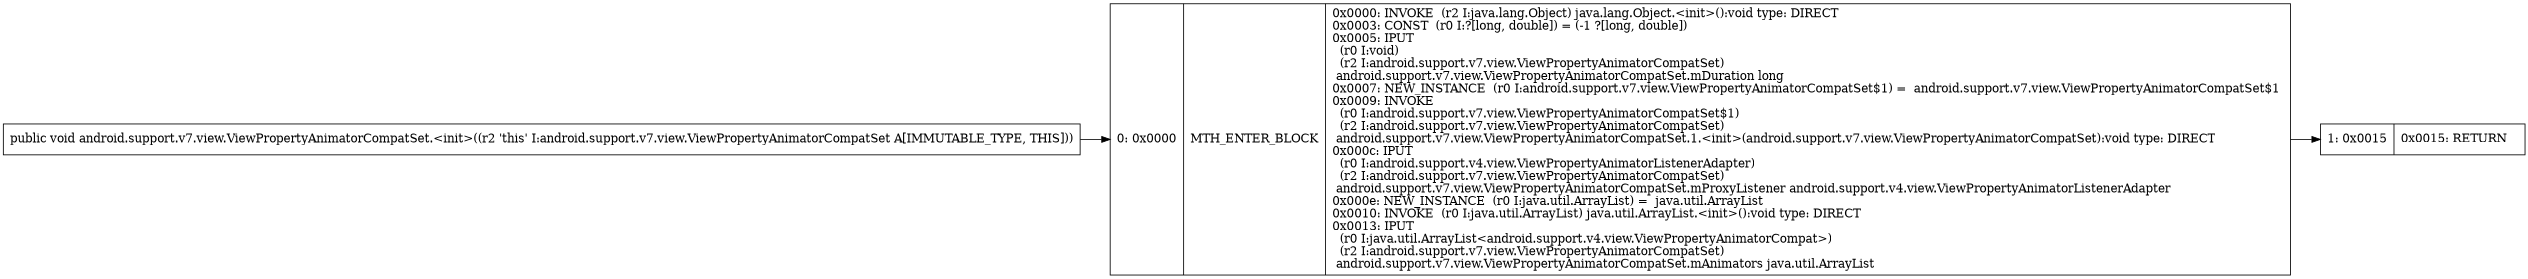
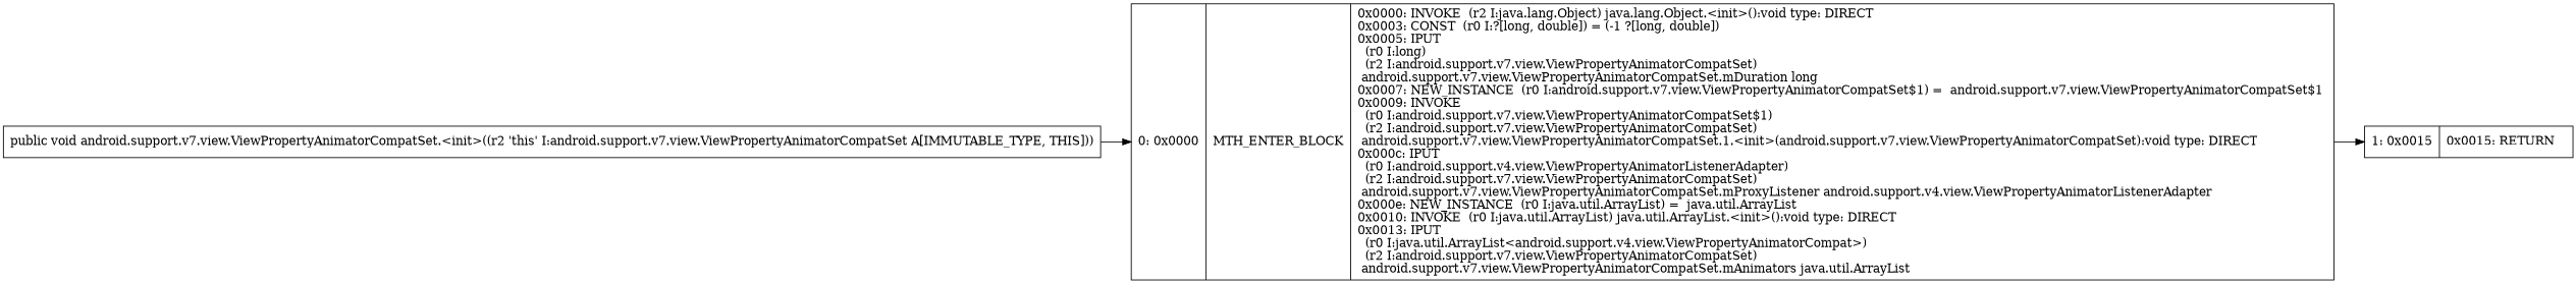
  digraph {
    rankdir=LR
    node [shape=record]
-   n1 [label="{0\:\ 0x0000|MTH_ENTER_BLOCK\l|0x0000: INVOKE  (r2 I:java.lang.Object) java.lang.Object.\<init\>():void type: DIRECT \l0x0003: CONST  (r0 I:?[long, double]) = (\-1 ?[long, double]) \l0x0005: IPUT  \l  (r0 I:void)\l  (r2 I:android.support.v7.view.ViewPropertyAnimatorCompatSet)\l android.support.v7.view.ViewPropertyAnimatorCompatSet.mDuration long \l0x0007: NEW_INSTANCE  (r0 I:android.support.v7.view.ViewPropertyAnimatorCompatSet$1) =  android.support.v7.view.ViewPropertyAnimatorCompatSet$1 \l0x0009: INVOKE  \l  (r0 I:android.support.v7.view.ViewPropertyAnimatorCompatSet$1)\l  (r2 I:android.support.v7.view.ViewPropertyAnimatorCompatSet)\l android.support.v7.view.ViewPropertyAnimatorCompatSet.1.\<init\>(android.support.v7.view.ViewPropertyAnimatorCompatSet):void type: DIRECT \l0x000c: IPUT  \l  (r0 I:android.support.v4.view.ViewPropertyAnimatorListenerAdapter)\l  (r2 I:android.support.v7.view.ViewPropertyAnimatorCompatSet)\l android.support.v7.view.ViewPropertyAnimatorCompatSet.mProxyListener android.support.v4.view.ViewPropertyAnimatorListenerAdapter \l0x000e: NEW_INSTANCE  (r0 I:java.util.ArrayList) =  java.util.ArrayList \l0x0010: INVOKE  (r0 I:java.util.ArrayList) java.util.ArrayList.\<init\>():void type: DIRECT \l0x0013: IPUT  \l  (r0 I:java.util.ArrayList\<android.support.v4.view.ViewPropertyAnimatorCompat\>)\l  (r2 I:android.support.v7.view.ViewPropertyAnimatorCompatSet)\l android.support.v7.view.ViewPropertyAnimatorCompatSet.mAnimators java.util.ArrayList \l}"]
+   n1 [label="{0\:\ 0x0000|MTH_ENTER_BLOCK\l|0x0000: INVOKE  (r2 I:java.lang.Object) java.lang.Object.\<init\>():void type: DIRECT \l0x0003: CONST  (r0 I:?[long, double]) = (\-1 ?[long, double]) \l0x0005: IPUT  \l  (r0 I:long)\l  (r2 I:android.support.v7.view.ViewPropertyAnimatorCompatSet)\l android.support.v7.view.ViewPropertyAnimatorCompatSet.mDuration long \l0x0007: NEW_INSTANCE  (r0 I:android.support.v7.view.ViewPropertyAnimatorCompatSet$1) =  android.support.v7.view.ViewPropertyAnimatorCompatSet$1 \l0x0009: INVOKE  \l  (r0 I:android.support.v7.view.ViewPropertyAnimatorCompatSet$1)\l  (r2 I:android.support.v7.view.ViewPropertyAnimatorCompatSet)\l android.support.v7.view.ViewPropertyAnimatorCompatSet.1.\<init\>(android.support.v7.view.ViewPropertyAnimatorCompatSet):void type: DIRECT \l0x000c: IPUT  \l  (r0 I:android.support.v4.view.ViewPropertyAnimatorListenerAdapter)\l  (r2 I:android.support.v7.view.ViewPropertyAnimatorCompatSet)\l android.support.v7.view.ViewPropertyAnimatorCompatSet.mProxyListener android.support.v4.view.ViewPropertyAnimatorListenerAdapter \l0x000e: NEW_INSTANCE  (r0 I:java.util.ArrayList) =  java.util.ArrayList \l0x0010: INVOKE  (r0 I:java.util.ArrayList) java.util.ArrayList.\<init\>():void type: DIRECT \l0x0013: IPUT  \l  (r0 I:java.util.ArrayList\<android.support.v4.view.ViewPropertyAnimatorCompat\>)\l  (r2 I:android.support.v7.view.ViewPropertyAnimatorCompatSet)\l android.support.v7.view.ViewPropertyAnimatorCompatSet.mAnimators java.util.ArrayList \l}"]
    n2 [label="{1\:\ 0x0015|0x0015: RETURN   \l}"]
    n3 [label="{public void android.support.v7.view.ViewPropertyAnimatorCompatSet.\<init\>((r2 'this' I:android.support.v7.view.ViewPropertyAnimatorCompatSet A[IMMUTABLE_TYPE, THIS])) }"]
    n1 -> n2
    n3 -> n1
  }
